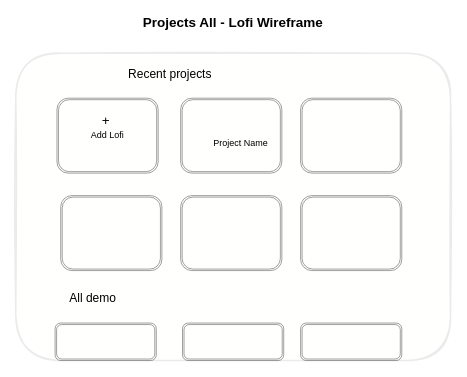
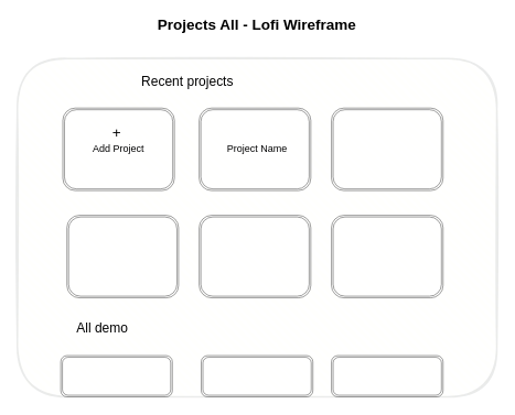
  <mxCell id="0" />
  <mxCell id="1" parent="0" />
  <mxCell id="2" value="" style="rounded=1;whiteSpace=wrap;html=1;strokeWidth=2;fillWeight=4;hachureGap=8;hachureAngle=45;fillColor=#f9f7ed;sketch=1;opacity=10;strokeColor=#36393d;" vertex="1" parent="1"><mxGeometry x="20.5" y="70" width="580" height="410" as="geometry" /></mxCell>
  <mxCell id="3" value="&lt;h2&gt;Projects All - Lofi Wireframe&lt;/h2&gt;" style="text;html=1;strokeColor=none;fillColor=none;align=center;verticalAlign=middle;whiteSpace=wrap;rounded=0;opacity=50;" vertex="1" parent="1"><mxGeometry x="173" y="20" width="275" height="20" as="geometry" /></mxCell>
  <mxCell id="4" value="&lt;p&gt;&lt;font style=&quot;font-size: 16px ; font-weight: normal&quot;&gt;Recent projects&lt;/font&gt;&lt;/p&gt;" style="text;strokeColor=none;fillColor=none;html=1;fontSize=24;fontStyle=1;verticalAlign=middle;align=center;opacity=50;" vertex="1" parent="1"><mxGeometry x="160.5" y="75" width="130" height="40" as="geometry" /></mxCell>
  <mxCell id="5" value="" style="shape=ext;double=1;rounded=1;whiteSpace=wrap;html=1;opacity=50;" vertex="1" parent="1"><mxGeometry x="75.5" y="130" width="135" height="100" as="geometry" /></mxCell>
  <mxCell id="6" value="&lt;font style=&quot;font-size: 18px&quot;&gt;+&lt;/font&gt;" style="text;html=1;strokeColor=none;fillColor=none;align=center;verticalAlign=middle;whiteSpace=wrap;rounded=0;opacity=10;" vertex="1" parent="1"><mxGeometry x="120.5" y="150" width="40" height="20" as="geometry" /></mxCell>
- <mxCell id="7" value="Add Lofi" style="text;html=1;strokeColor=none;fillColor=none;align=center;verticalAlign=middle;whiteSpace=wrap;rounded=0;opacity=10;" vertex="1" parent="1"><mxGeometry x="98" y="170" width="90" height="20" as="geometry" /></mxCell>
+ <mxCell id="7" value="Add Project" style="text;html=1;strokeColor=none;fillColor=none;align=center;verticalAlign=middle;whiteSpace=wrap;rounded=0;opacity=10;" vertex="1" parent="1"><mxGeometry x="98" y="170" width="90" height="20" as="geometry" /></mxCell>
  <mxCell id="8" value="" style="shape=ext;double=1;rounded=1;whiteSpace=wrap;html=1;opacity=50;" vertex="1" parent="1"><mxGeometry x="240.5" y="130" width="135" height="100" as="geometry" /></mxCell>
  <mxCell id="9" value="" style="shape=ext;double=1;rounded=1;whiteSpace=wrap;html=1;opacity=50;" vertex="1" parent="1"><mxGeometry x="400.5" y="130" width="135" height="100" as="geometry" /></mxCell>
  <mxCell id="10" value="" style="shape=ext;double=1;rounded=1;whiteSpace=wrap;html=1;opacity=50;" vertex="1" parent="1"><mxGeometry x="80.5" y="260" width="135" height="100" as="geometry" /></mxCell>
  <mxCell id="11" value="" style="shape=ext;double=1;rounded=1;whiteSpace=wrap;html=1;opacity=50;" vertex="1" parent="1"><mxGeometry x="240.5" y="260" width="135" height="100" as="geometry" /></mxCell>
  <mxCell id="12" value="" style="shape=ext;double=1;rounded=1;whiteSpace=wrap;html=1;opacity=50;" vertex="1" parent="1"><mxGeometry x="400.5" y="260" width="135" height="100" as="geometry" /></mxCell>
  <mxCell id="13" value="&lt;p&gt;&lt;font style=&quot;font-size: 16px ; font-weight: normal&quot;&gt;All demo&lt;/font&gt;&lt;/p&gt;" style="text;strokeColor=none;fillColor=none;html=1;fontSize=24;fontStyle=1;verticalAlign=middle;align=center;opacity=50;" vertex="1" parent="1"><mxGeometry x="58" y="375" width="130" height="40" as="geometry" /></mxCell>
  <mxCell id="14" value="" style="shape=ext;double=1;rounded=1;whiteSpace=wrap;html=1;opacity=50;" vertex="1" parent="1"><mxGeometry x="73" y="430" width="135" height="50" as="geometry" /></mxCell>
  <mxCell id="15" value="" style="shape=ext;double=1;rounded=1;whiteSpace=wrap;html=1;opacity=50;" vertex="1" parent="1"><mxGeometry x="243" y="430" width="135" height="50" as="geometry" /></mxCell>
  <mxCell id="16" value="" style="shape=ext;double=1;rounded=1;whiteSpace=wrap;html=1;opacity=50;" vertex="1" parent="1"><mxGeometry x="400.5" y="430" width="135" height="50" as="geometry" /></mxCell>
- <mxCell id="17" value="Project Name" style="text;html=1;strokeColor=none;fillColor=none;align=center;verticalAlign=middle;whiteSpace=wrap;rounded=0;opacity=10;" vertex="1" parent="1"><mxGeometry x="280.5" y="180" width="80" height="20" as="geometry" /></mxCell>
+ <mxCell id="17" value="Project Name" style="text;html=1;strokeColor=none;fillColor=none;align=center;verticalAlign=middle;whiteSpace=wrap;rounded=0;opacity=10;" vertex="1" parent="1"><mxGeometry x="270.5" y="170" width="80" height="20" as="geometry" /></mxCell>
